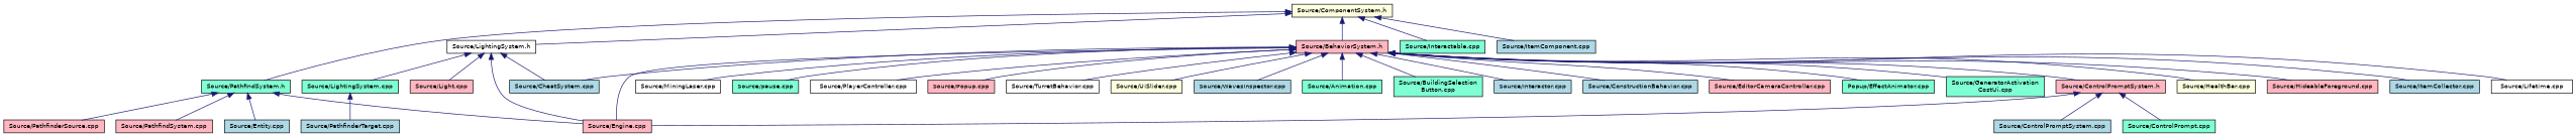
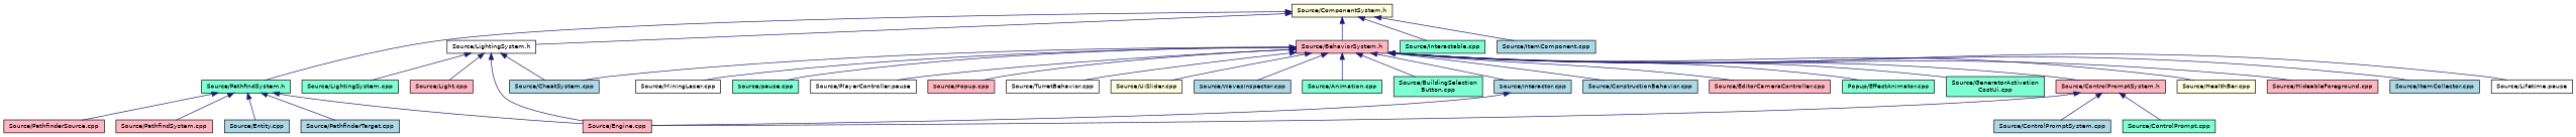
  digraph {
    node [color=black fillcolor=lightpink fontname=Helvetica fontsize=10 shape=record style=filled]
    edge [color=midnightblue dir=back fontname=Helvetica fontsize=10 labelfontname=Helvetica labelfontsize=10 style=solid]
    n1 [fillcolor=lightyellow fontcolor=black height=0.2 label="Source/ComponentSystem.h" width=0.4]
    n2 [height=0.2 label="Source/BehaviorSystem.h" width=0.4]
    n3 [fillcolor=aquamarine height=0.2 label="Source/Interactable.cpp" width=0.4]
    n4 [fillcolor=lightblue height=0.2 label="Source/ItemComponent.cpp" width=0.4]
    n5 [fillcolor=white height=0.2 label="Source/LightingSystem.h" width=0.4]
    n6 [fillcolor=aquamarine height=0.2 label="Source/PathfindSystem.h" width=0.4]
    n7 [fillcolor=aquamarine height=0.2 label="Source/Animation.cpp" width=0.4]
    n8 [fillcolor=aquamarine height=0.2 label="Source/BuildingSelection\lButton.cpp" width=0.4]
    n9 [fillcolor=lightblue height=0.2 label="Source/CheatSystem.cpp" width=0.4]
    n10 [fillcolor=lightblue height=0.2 label="Source/ConstructionBehavior.cpp" width=0.4]
    n11 [height=0.2 label="Source/ControlPromptSystem.h" width=0.4]
    n12 [height=0.2 label="Source/Engine.cpp" width=0.4]
    n13 [height=0.2 label="Source/EditorCameraController.cpp" width=0.4]
    n14 [fillcolor=aquamarine height=0.2 label="Popup/EffectAnimator.cpp" width=0.4]
    n15 [fillcolor=aquamarine height=0.2 label="Source/GeneratorActivation\lCostUi.cpp" width=0.4]
    n16 [fillcolor=lightyellow height=0.2 label="Source/HealthBar.cpp" width=0.4]
    n17 [height=0.2 label="Source/HideableForeground.cpp" width=0.4]
    n18 [fillcolor=lightblue height=0.2 label="Source/Interactor.cpp" width=0.4]
    n19 [fillcolor=lightblue height=0.2 label="Source/ItemCollector.cpp" width=0.4]
-   n20 [fillcolor=white height=0.2 label="Source/Lifetime.cpp" width=0.4]
+   n20 [fillcolor=white height=0.2 label="Source/Lifetime.pause" width=0.4]
    n21 [fillcolor=white height=0.2 label="Source/MiningLaser.cpp" width=0.4]
    n22 [fillcolor=aquamarine height=0.2 label="Source/pause.cpp" width=0.4]
-   n23 [fillcolor=white height=0.2 label="Source/PlayerController.cpp" width=0.4]
+   n23 [fillcolor=white height=0.2 label="Source/PlayerController.pause" width=0.4]
    n24 [height=0.2 label="Source/Popup.cpp" width=0.4]
    n25 [fillcolor=white height=0.2 label="Source/TurretBehavior.cpp" width=0.4]
    n26 [fillcolor=lightyellow height=0.2 label="Source/UiSlider.cpp" width=0.4]
    n27 [fillcolor=lightblue height=0.2 label="Source/WavesInspector.cpp" width=0.4]
    n28 [height=0.2 label="Source/Light.cpp" width=0.4]
    n29 [fillcolor=aquamarine height=0.2 label="Source/LightingSystem.cpp" width=0.4]
    n30 [fillcolor=lightblue height=0.2 label="Source/Entity.cpp" width=0.4]
    n31 [height=0.2 label="Source/PathfinderSource.cpp" width=0.4]
    n32 [fillcolor=lightblue height=0.2 label="Source/PathfinderTarget.cpp" width=0.4]
    n33 [height=0.2 label="Source/PathfindSystem.cpp" width=0.4]
    n34 [fillcolor=aquamarine height=0.2 label="Source/ControlPrompt.cpp" width=0.4]
    n35 [fillcolor=lightblue height=0.2 label="Source/ControlPromptSystem.cpp" width=0.4]
    n1 -> n2
    n1 -> n3
    n1 -> n4
    n1 -> n5
    n1 -> n6
    n2 -> n7
    n2 -> n8
    n2 -> n9
    n2 -> n10
    n2 -> n11
-   n2 -> n12
+   n18 -> n12
    n2 -> n13
    n2 -> n14
    n2 -> n15
    n2 -> n16
    n2 -> n17
    n2 -> n18
    n2 -> n19
    n2 -> n20
    n2 -> n21
    n2 -> n22
    n2 -> n23
    n2 -> n24
    n2 -> n25
    n2 -> n26
    n2 -> n27
    n5 -> n9
    n5 -> n12
    n5 -> n28
    n5 -> n29
    n6 -> n12
    n6 -> n30
    n6 -> n31
-   n29 -> n32
+   n6 -> n32
    n6 -> n33
    n11 -> n12
    n11 -> n34
    n11 -> n35
  }
